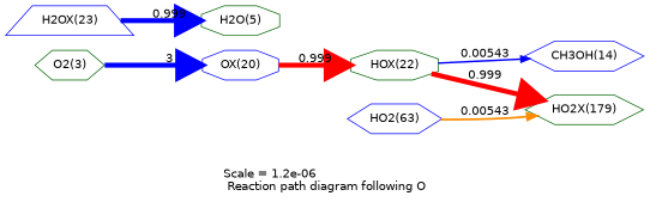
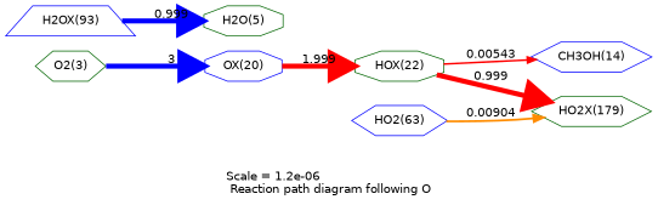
  digraph {
    fontname=Helvetica
    label="Scale = 1.2e-06\l Reaction path diagram following O"
    rankdir=LR
    node [color=darkgreen fontname=Helvetica shape=hexagon]
    edge [arrowsize=3 color=red fontname=Helvetica penwidth=6]
    n1 [label="O2(3)"]
    n2 [color=blue label="OX(20)" shape=octagon]
    n3 [label="HOX(22)" shape=octagon]
    n4 [color=blue label="CH3OH(14)"]
    n5 [label="HO2X(179)"]
-   n6 [color=blue label="H2OX(23)" shape=trapezium]
+   n6 [color=blue label="H2OX(93)" shape=trapezium]
    n7 [label="H2O(5)" shape=octagon]
    n8 [color=blue label="HO2(63)"]
    n1 -> n2 [color=blue label=" 3"]
-   n2 -> n3 [label=" 0.999"]
-   n3 -> n4 [arrowsize=1.03 color=blue label=" 0.00543" penwidth=2.06]
+   n2 -> n3 [label=" 1.999"]
+   n3 -> n4 [arrowsize=1.03 label=" 0.00543" penwidth=2.06]
    n3 -> n5 [label=" 0.999"]
    n6 -> n7 [color=blue label=" 0.999"]
-   n8 -> n5 [arrowsize=1.22 color=darkorange label=" 0.00543" penwidth=2.45]
+   n8 -> n5 [arrowsize=1.22 color=darkorange label=" 0.00904" penwidth=2.45]
  }
